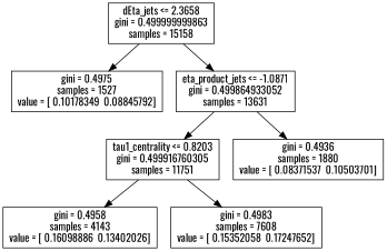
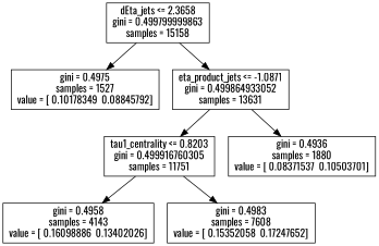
  digraph {
    fontname=Oswald
    node [shape=box fontname=Oswald]
    edge [fontname=Oswald]
-   n1 [label="dEta_jets <= 2.3658\ngini = 0.499999999863\nsamples = 15158"]
+   n1 [label="dEta_jets <= 2.3658\ngini = 0.499799999863\nsamples = 15158"]
    n2 [label="gini = 0.4975\nsamples = 1527\nvalue = [ 0.10178349  0.08845792]"]
    n3 [label="eta_product_jets <= -1.0871\ngini = 0.499864933052\nsamples = 13631"]
    n4 [label="tau1_centrality <= 0.8203\ngini = 0.499916760305\nsamples = 11751"]
    n5 [label="gini = 0.4936\nsamples = 1880\nvalue = [ 0.08371537  0.10503701]"]
    n6 [label="gini = 0.4958\nsamples = 4143\nvalue = [ 0.16098886  0.13402026]"]
    n7 [label="gini = 0.4983\nsamples = 7608\nvalue = [ 0.15352058  0.17247652]"]
    n1 -> n2
    n1 -> n3
    n3 -> n4
    n3 -> n5
    n4 -> n6
    n4 -> n7
  }
